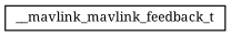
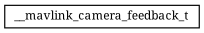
  digraph {
    rankdir=LR
    fontname="Noto Serif"
-   n1 [color=black fillcolor=white fontname="Noto Serif" fontsize=10 height=0.2 label=__mavlink_mavlink_feedback_t shape=record style=filled width=0.4]
+   n1 [color=black fillcolor=white fontname="Noto Serif" fontsize=10 height=0.2 label=__mavlink_camera_feedback_t shape=record style=filled width=0.4]
  }
